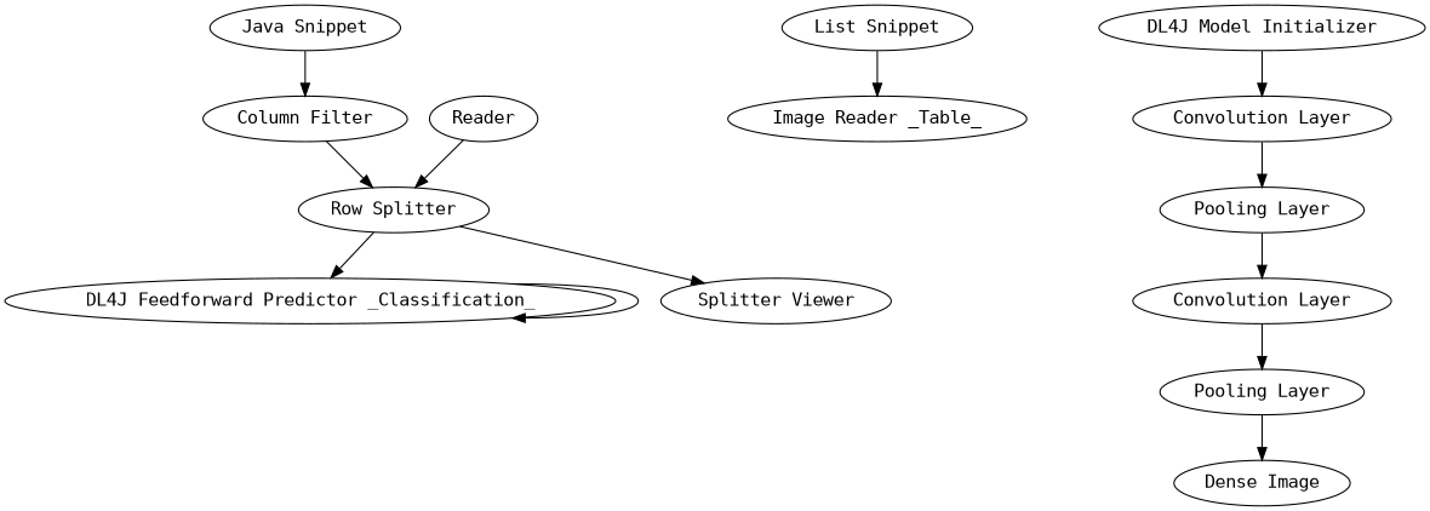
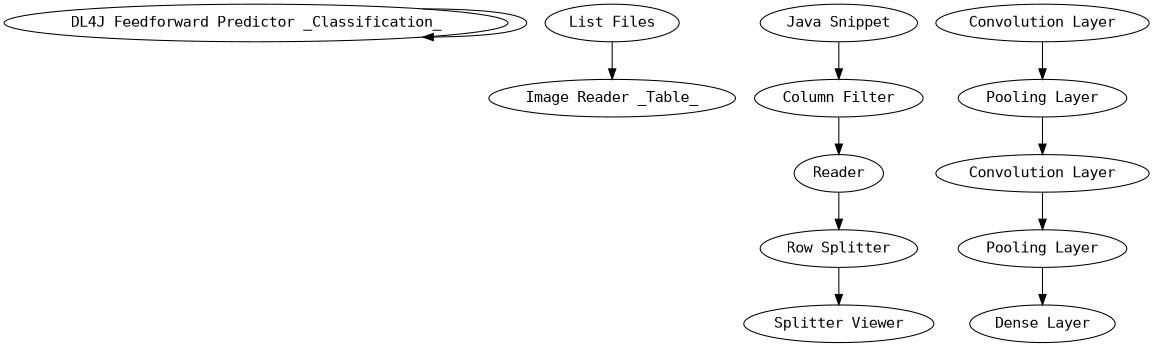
  digraph {
    fontname="DejaVu Sans Mono"
    rankdir=TB
    node [fontname="DejaVu Sans Mono"]
    edge [fontname="DejaVu Sans Mono"]
    n1 [label="DL4J Feedforward Predictor _Classification_"]
    n2 [label="Image Reader _Table_"]
    n3 [label="Java Snippet"]
    n4 [label="Column Filter"]
    n5 [label=Reader]
-   n6 [label="DL4J Model Initializer"]
    n7 [label="Convolution Layer"]
    n8 [label="Pooling Layer"]
    n9 [label="Convolution Layer"]
    n10 [label="Row Splitter"]
    n11 [label="Splitter Viewer"]
    n12 [label="Pooling Layer"]
-   n13 [label="Dense Image"]
-   n14 [label="List Snippet"]
+   n13 [label="Dense Layer"]
+   n14 [label="List Files"]
    n1 -> n1
    n3 -> n4
-   n4 -> n10
+   n4 -> n5
    n5 -> n10
-   n6 -> n7
    n7 -> n8
    n8 -> n9
    n9 -> n12
-   n10 -> n1
    n10 -> n11
    n12 -> n13
    n14 -> n2
  }
